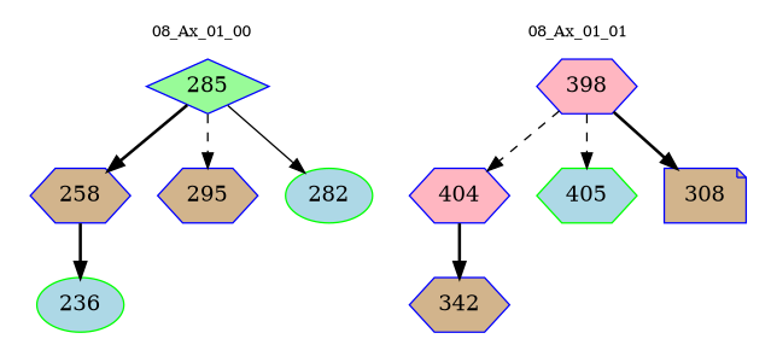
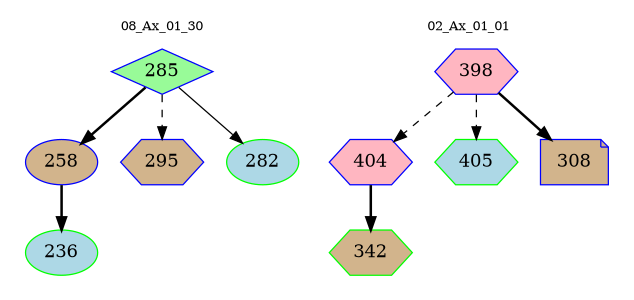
  digraph {
    node [color=blue fillcolor=tan shape=hexagon style=filled]
    edge [color=black style=bold]
    n1 [fillcolor=palegreen label=285 shape=diamond]
-   n2 [label=258]
+   n2 [label=258 shape=ellipse]
    n3 [label=295]
    n4 [color=green fillcolor=lightblue label=282 shape=ellipse]
    n5 [color=green fillcolor=lightblue label=236 shape=ellipse]
    n6 [fillcolor=lightpink label=398]
    n7 [fillcolor=lightpink label=404]
    n8 [color=green fillcolor=lightblue label=405]
    n9 [label=308 shape=note]
-   n10 [label=342]
+   n10 [color=green label=342]
    subgraph cluster_1 {
      color=white
      fontsize=10
-     label="08_Ax_01_00"
+     label="08_Ax_01_30"
      n1
      n2
      n3
      n4
      n5
    }
    subgraph cluster_2 {
      color=white
      fontsize=10
-     label="08_Ax_01_01"
+     label="02_Ax_01_01"
      n6
      n7
      n8
      n9
      n10
    }
    n1 -> n2
    n1 -> n3 [style=dashed]
    n1 -> n4 [style=solid]
    n2 -> n5
    n6 -> n7 [style=dashed]
    n6 -> n8 [style=dashed]
    n6 -> n9
    n7 -> n10
  }
